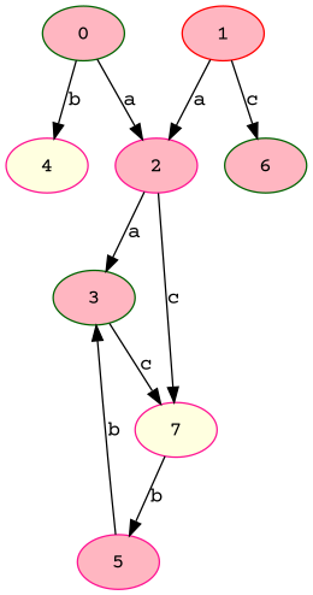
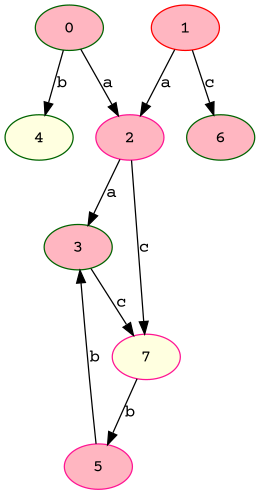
  strict digraph {
    fontname="Courier Prime"
    node [color=deeppink fillcolor=lightpink fontname="Courier Prime" style=filled]
    edge [fontname="Courier Prime"]
    0 [color=darkgreen]
    2
-   4 [fillcolor=lightyellow]
+   4 [color=darkgreen fillcolor=lightyellow]
    3 [color=darkgreen]
    7 [fillcolor=lightyellow]
    6 [color=darkgreen]
    5
    1 [color=red]
    0 -> 2 [label=a]
    0 -> 4 [label=b]
    2 -> 3 [label=a]
    2 -> 7 [label=c]
    3 -> 7 [label=c]
    7 -> 5 [label=b]
    5 -> 3 [label=b]
    1 -> 2 [label=a]
    1 -> 6 [label=c]
  }
